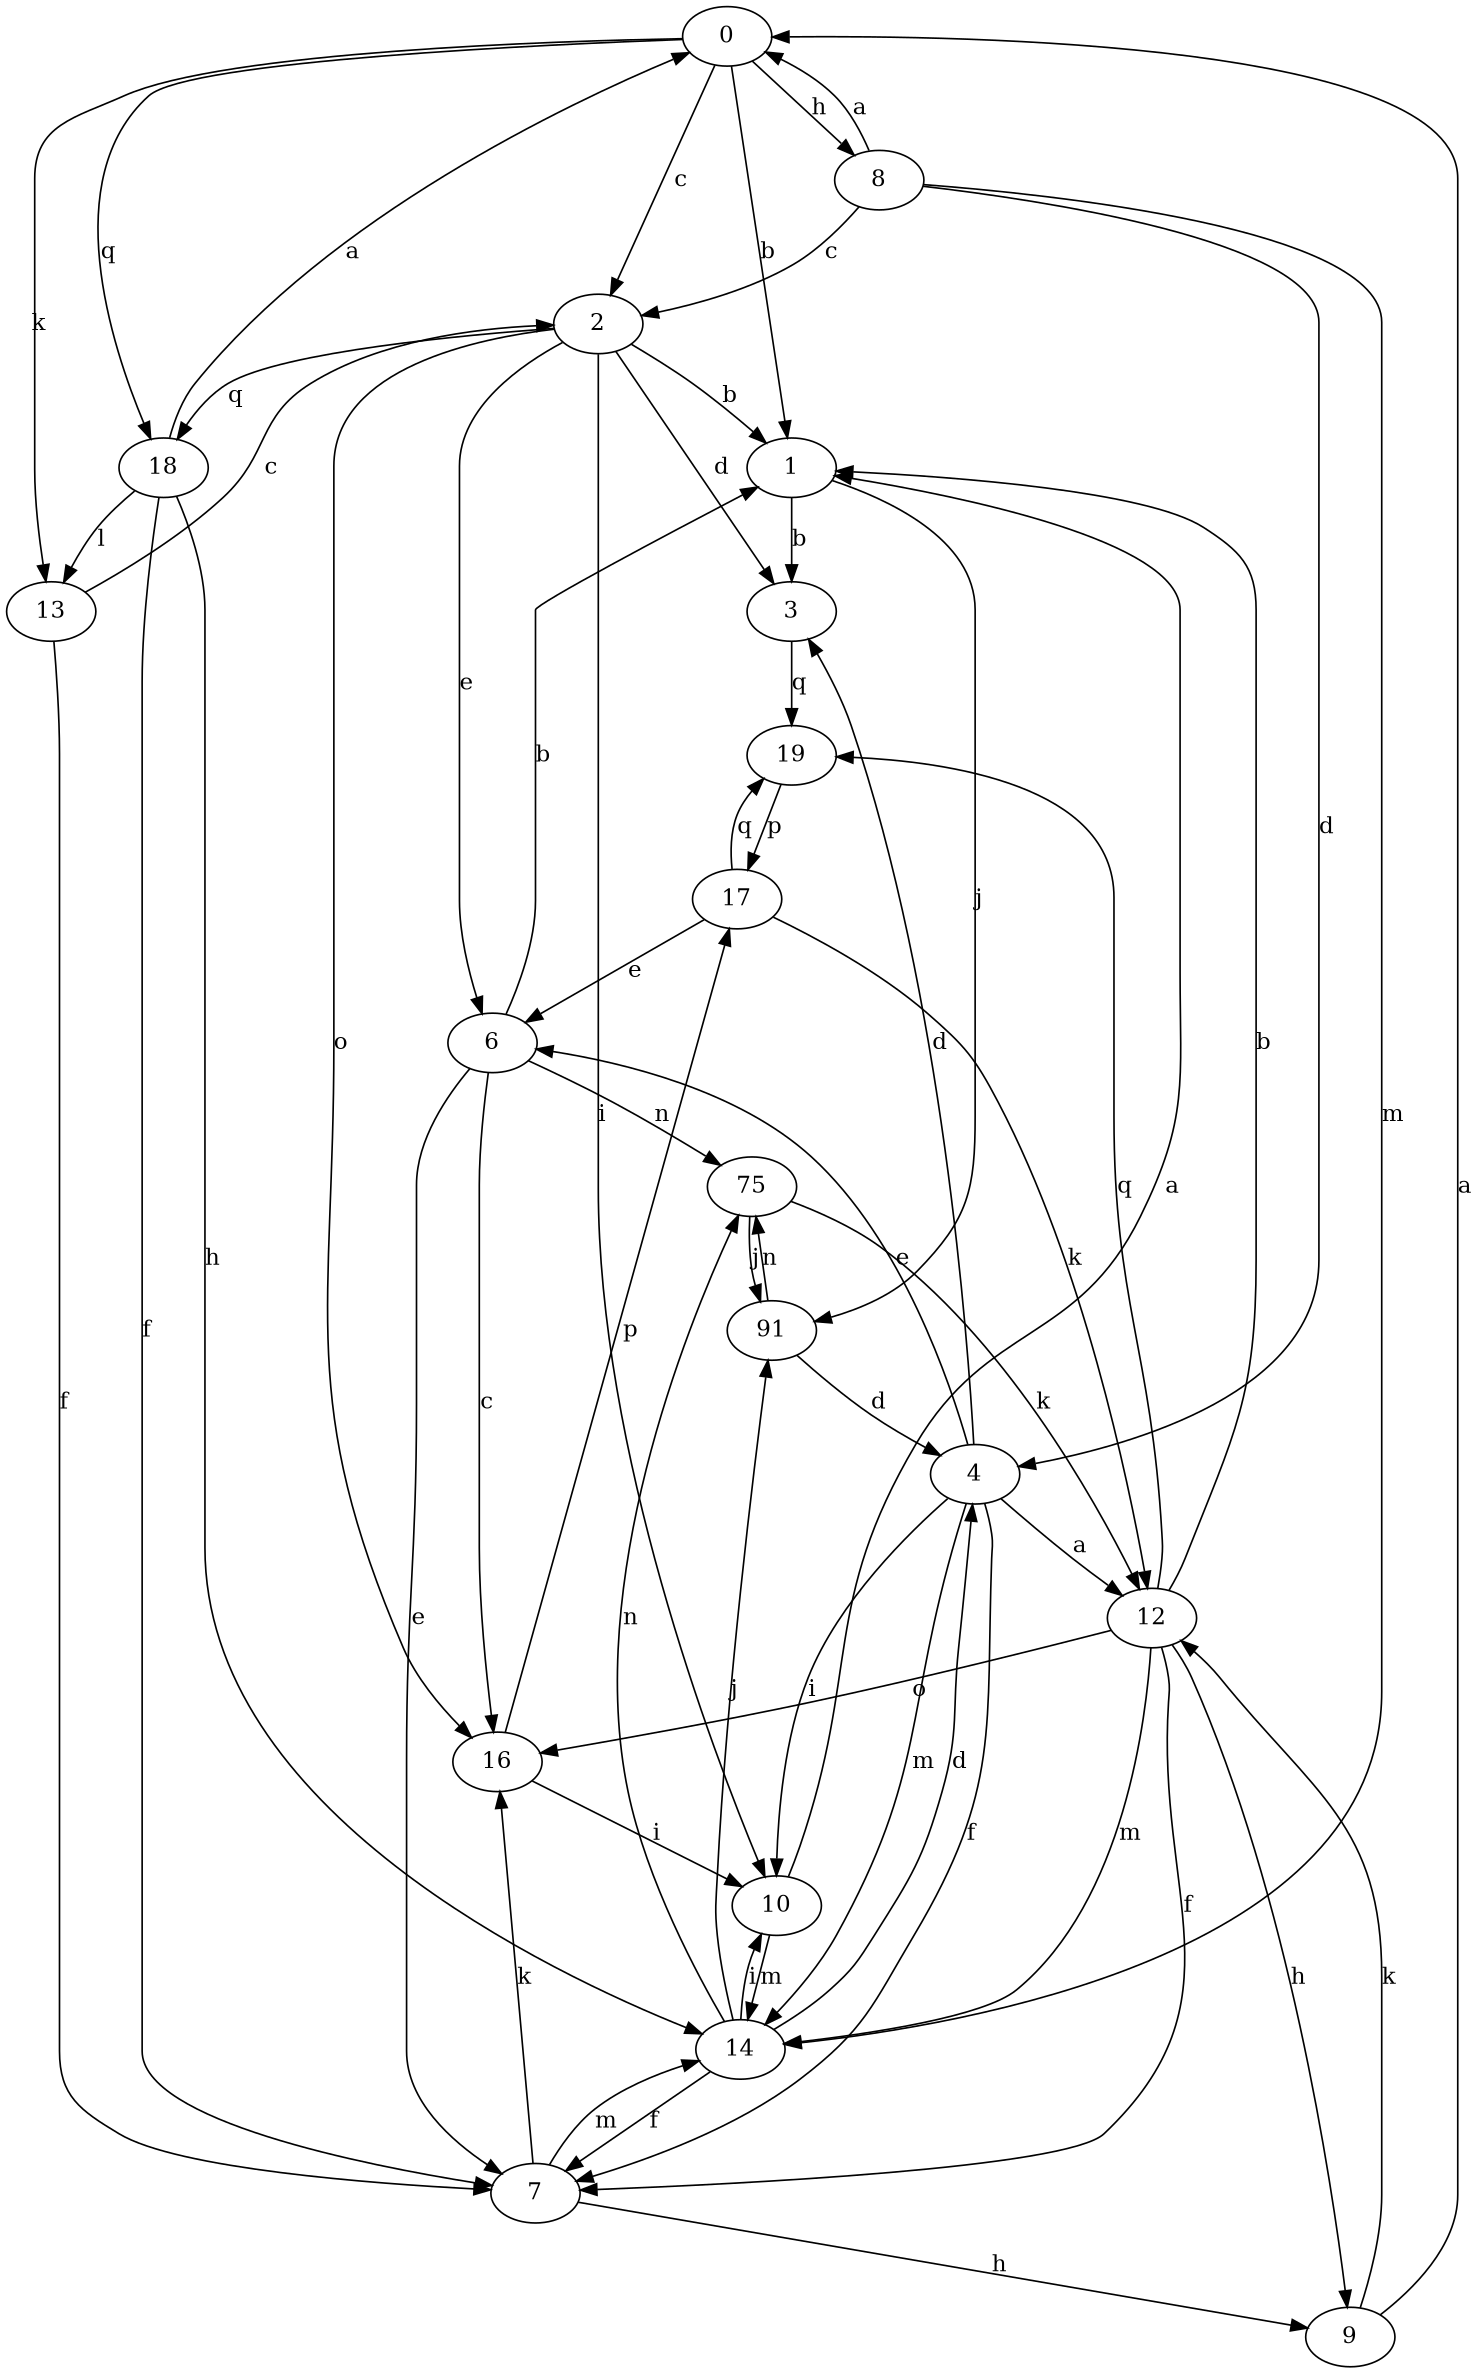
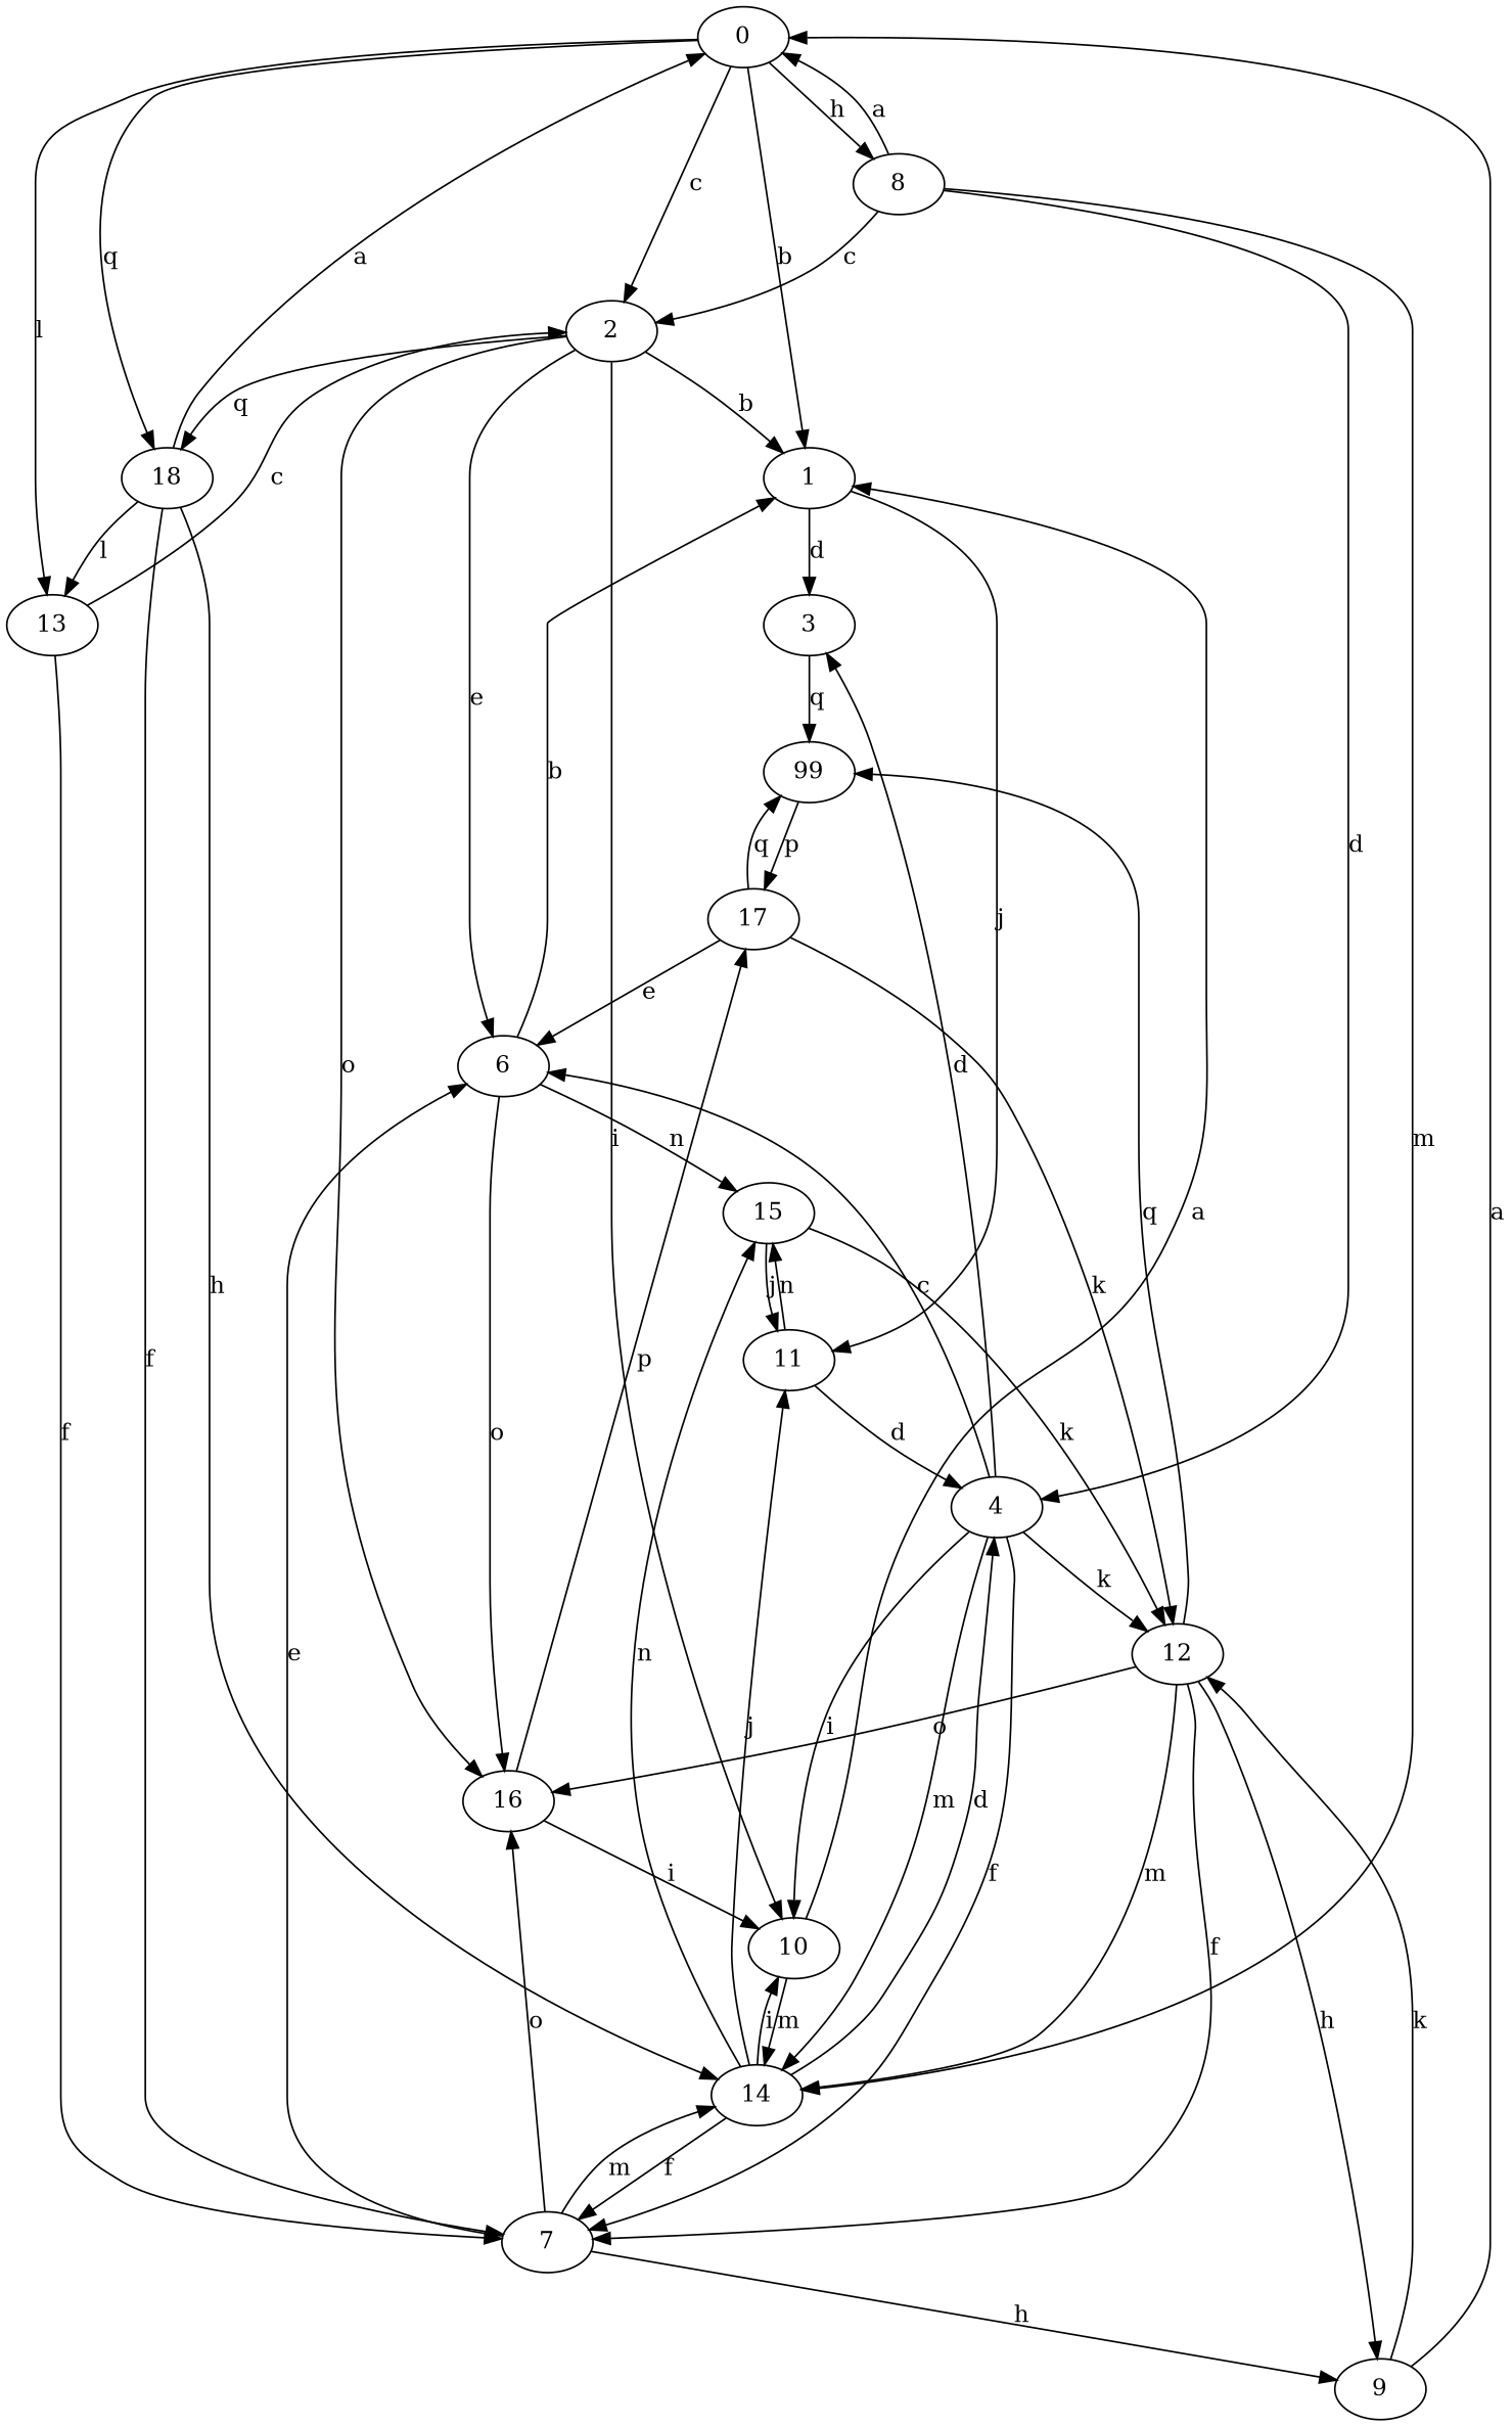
  strict digraph {
    0
    1
    2
    8
    13
    18
    3
-   11 [label=91]
+   11
    6
    10
    16
    4
    14
    7
-   19
-   15 [label=75]
+   19 [label=99]
+   15
    17
    12
    9
    0 -> 1 [label=b]
    0 -> 2 [label=c]
    0 -> 8 [label=h]
-   0 -> 13 [label=k]
+   0 -> 13 [label=l]
    0 -> 18 [label=q]
-   1 -> 3 [label=b]
+   1 -> 3 [label=d]
    1 -> 11 [label=j]
    2 -> 1 [label=b]
    2 -> 18 [label=q]
-   2 -> 3 [label=d]
    2 -> 6 [label=e]
    2 -> 10 [label=i]
    2 -> 16 [label=o]
    8 -> 0 [label=a]
    8 -> 2 [label=c]
    8 -> 4 [label=d]
    8 -> 14 [label=m]
    13 -> 2 [label=c]
    13 -> 7 [label=f]
    18 -> 0 [label=a]
    18 -> 13 [label=l]
    18 -> 14 [label=h]
    18 -> 7 [label=f]
    3 -> 19 [label=q]
    11 -> 4 [label=d]
    11 -> 15 [label=n]
    6 -> 1 [label=b]
-   6 -> 16 [label=c]
+   6 -> 16 [label=o]
    6 -> 15 [label=n]
    10 -> 1 [label=a]
    10 -> 14 [label=m]
    16 -> 10 [label=i]
    16 -> 17 [label=p]
    4 -> 3 [label=d]
-   4 -> 6 [label=e]
+   4 -> 6 [label=c]
    4 -> 10 [label=i]
    4 -> 14 [label=m]
    4 -> 7 [label=f]
-   4 -> 12 [label=a]
+   4 -> 12 [label=k]
    14 -> 11 [label=j]
    14 -> 10 [label=i]
    14 -> 4 [label=d]
    14 -> 7 [label=f]
    14 -> 15 [label=n]
-   6 -> 7 [label=e]
-   7 -> 16 [label=k]
+   7 -> 6 [label=e]
+   7 -> 16 [label=o]
    7 -> 14 [label=m]
    7 -> 9 [label=h]
    19 -> 17 [label=p]
    15 -> 11 [label=j]
    15 -> 12 [label=k]
    17 -> 6 [label=e]
    17 -> 19 [label=q]
    17 -> 12 [label=k]
-   12 -> 1 [label=b]
    12 -> 16 [label=o]
    12 -> 14 [label=m]
    12 -> 7 [label=f]
    12 -> 19 [label=q]
    12 -> 9 [label=h]
    9 -> 0 [label=a]
    9 -> 12 [label=k]
  }
